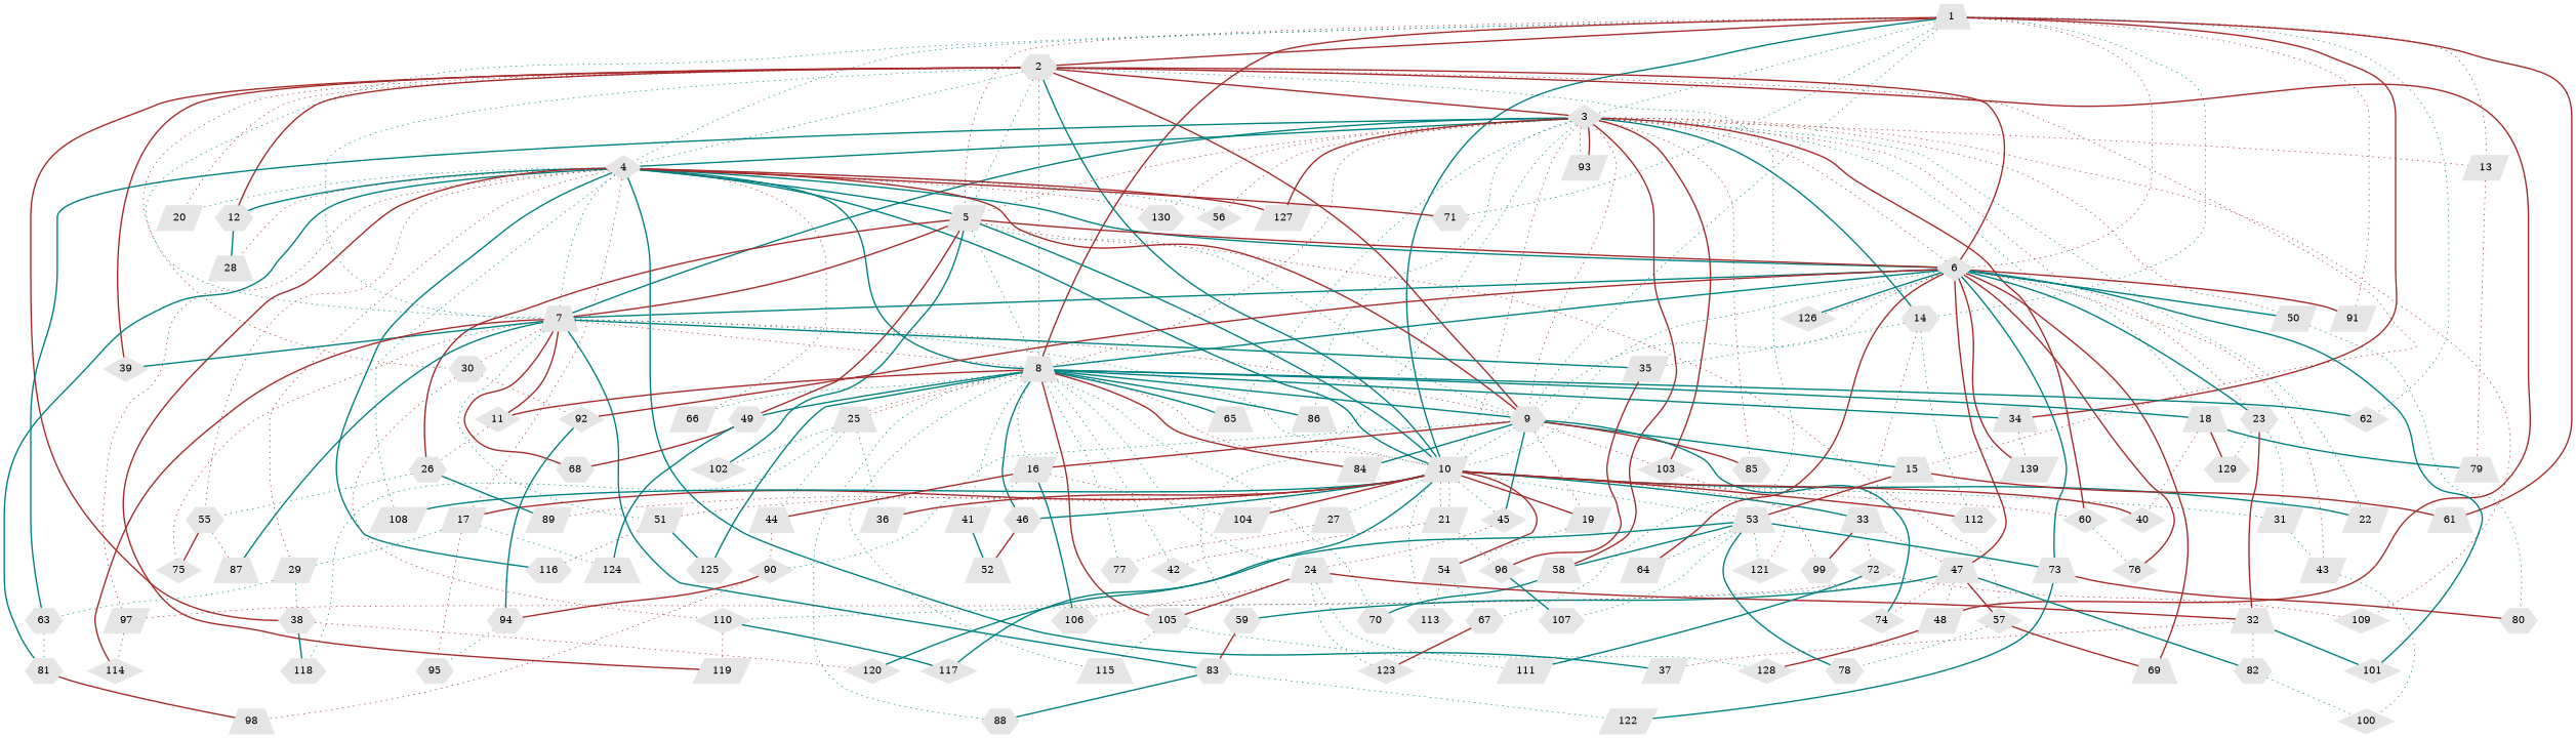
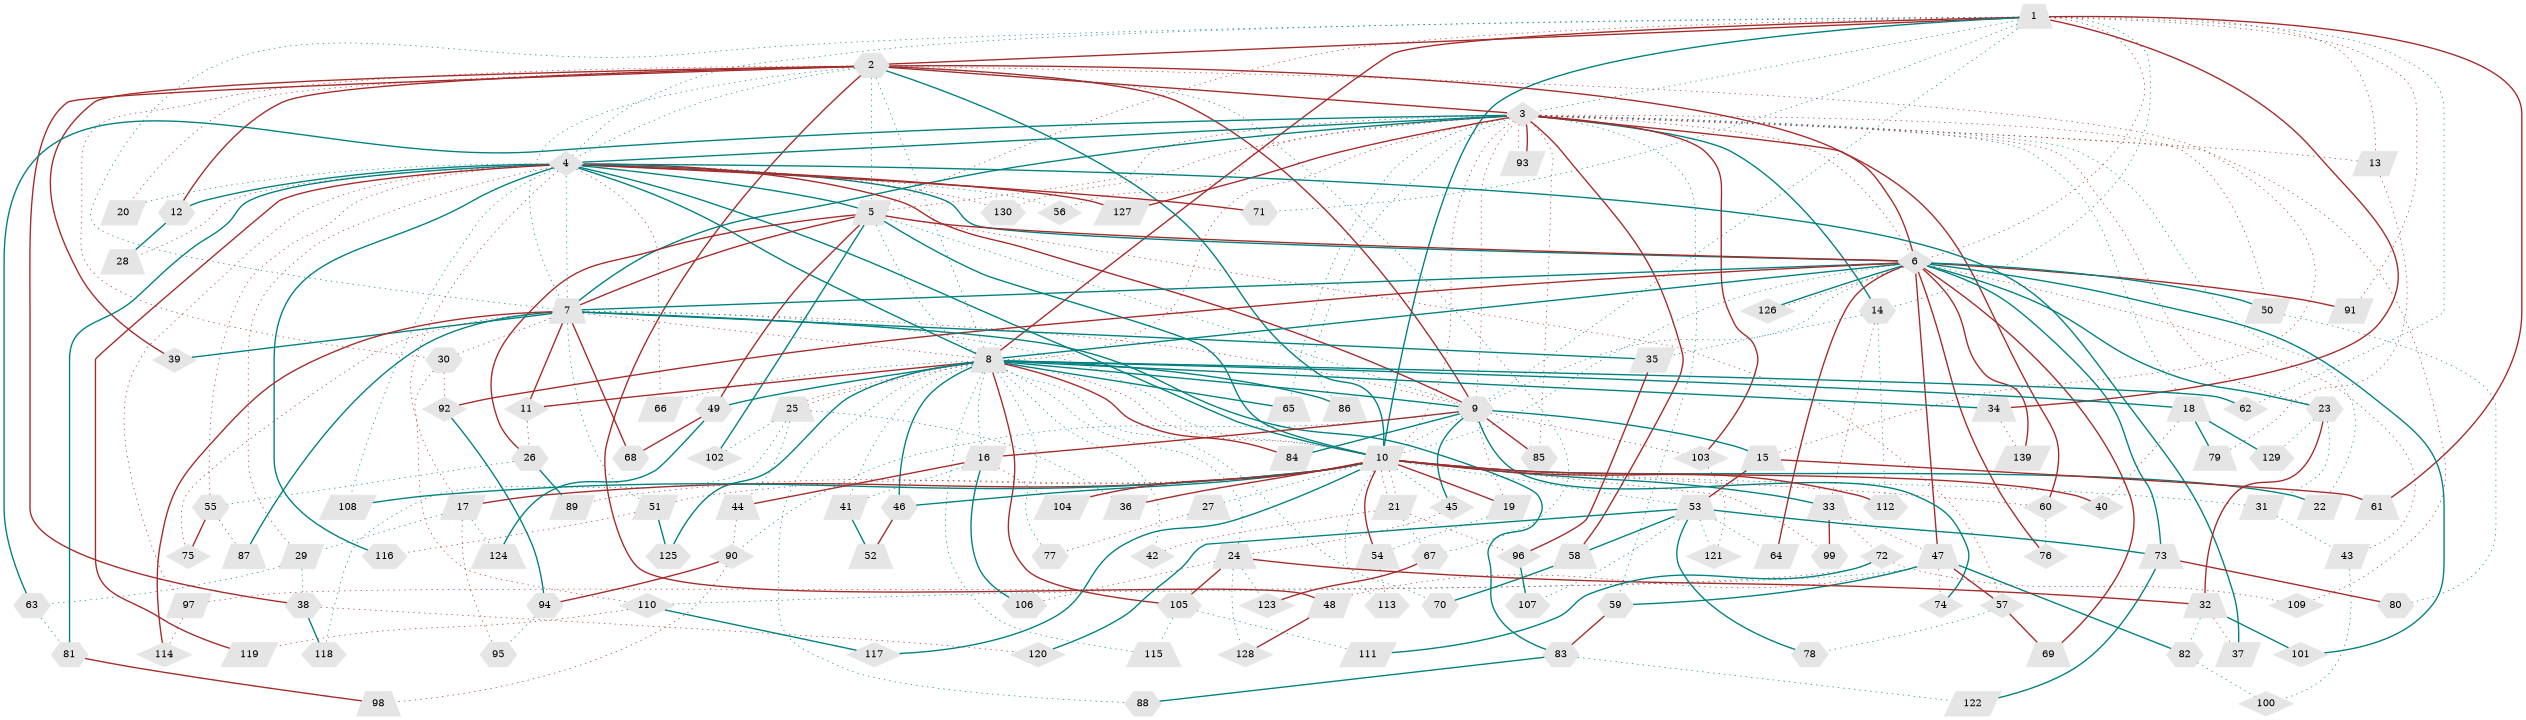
  graph {
    node [color=gray90 shape=hexagon style=filled]
    edge [color=teal style=dotted]
    1 [shape=trapezium]
    2
    3 [shape=diamond]
    4 [shape=diamond]
    5 [shape=parallelogram]
    6 [shape=diamond]
    7 [shape=trapezium]
    8 [shape=trapezium]
    9
    10 [shape=parallelogram]
    13 [shape=parallelogram]
    14
    34 [shape=trapezium]
    61 [shape=trapezium]
    62 [shape=diamond]
    71
    91 [shape=parallelogram]
    12
    15 [shape=trapezium]
    20 [shape=parallelogram]
    30
    38
    39 [shape=diamond]
    48 [shape=parallelogram]
    67
    18 [shape=trapezium]
    22 [shape=parallelogram]
    23
    50 [shape=parallelogram]
    56 [shape=diamond]
    58 [shape=trapezium]
    59
    60 [shape=diamond]
    63
    65 [shape=trapezium]
    85
    86 [shape=trapezium]
    93 [shape=parallelogram]
    103 [shape=diamond]
    109 [shape=diamond]
    127 [shape=parallelogram]
    130
    17 [shape=parallelogram]
    28 [shape=trapezium]
    29 [shape=parallelogram]
    37 [shape=parallelogram]
    55
    66 [shape=parallelogram]
    81
    97 [shape=parallelogram]
    108 [shape=parallelogram]
    116
    119 [shape=parallelogram]
    26
    49
    57 [shape=diamond]
    102 [shape=diamond]
    43 [shape=parallelogram]
    47 [shape=trapezium]
    64 [shape=parallelogram]
    69 [shape=trapezium]
    73 [shape=trapezium]
    76 [shape=diamond]
    92 [shape=diamond]
    101 [shape=diamond]
    126 [shape=diamond]
    n67 [label=139 shape=parallelogram]
    11 [shape=diamond]
    35 [shape=parallelogram]
    51 [shape=parallelogram]
    68
    75 [shape=diamond]
    83
    87 [shape=trapezium]
    114 [shape=diamond]
    16 [shape=parallelogram]
    24 [shape=trapezium]
    25 [shape=trapezium]
    41 [shape=parallelogram]
    42 [shape=diamond]
    46
    70
    77
    84 [shape=parallelogram]
    88
    105
    115 [shape=trapezium]
    125
    19 [shape=parallelogram]
    45 [shape=diamond]
    74 [shape=diamond]
    90 [shape=diamond]
    27 [shape=trapezium]
    21 [shape=parallelogram]
    31 [shape=parallelogram]
    33 [shape=trapezium]
    36 [shape=parallelogram]
    40 [shape=diamond]
    53 [shape=trapezium]
    54 [shape=trapezium]
    89 [shape=parallelogram]
    99
    104 [shape=parallelogram]
    112
    113
    117 [shape=diamond]
    79 [shape=trapezium]
    110 [shape=diamond]
    118
    120 [shape=diamond]
    128 [shape=diamond]
    123 [shape=diamond]
    72 [shape=diamond]
    111 [shape=parallelogram]
    129
    32 [shape=trapezium]
    80
    121 [shape=diamond]
    95
    124 [shape=trapezium]
    98 [shape=trapezium]
    78
    100 [shape=diamond]
    82
    122 [shape=parallelogram]
    94
    96 [shape=diamond]
    44 [shape=trapezium]
    106
    52 [shape=trapezium]
    107
    1 -- 2 [color=brown style=bold]
    1 -- 3
    1 -- 4
    1 -- 5 [color=brown]
    1 -- 6 [color=brown]
    1 -- 7
    1 -- 8 [color=brown style=bold]
    1 -- 9
    1 -- 10 [style=bold]
    1 -- 13 [color=brown]
    1 -- 14
    1 -- 34 [color=brown style=bold]
    1 -- 61 [color=brown style=bold]
    1 -- 62
    1 -- 71
    1 -- 91 [color=brown]
    2 -- 3 [color=brown style=bold]
    2 -- 4
    2 -- 5
    2 -- 6 [color=brown style=bold]
    2 -- 7
    2 -- 8
    2 -- 9 [color=brown style=bold]
    2 -- 10 [style=bold]
    2 -- 12 [color=brown style=bold]
    2 -- 15 [color=brown]
    2 -- 20 [color=brown]
    2 -- 30 [color=brown]
    2 -- 38 [color=brown style=bold]
    2 -- 39 [color=brown style=bold]
    2 -- 48 [color=brown style=bold]
    2 -- 67
    3 -- 4 [style=bold]
    3 -- 5 [color=brown]
    3 -- 6 [color=brown]
    3 -- 7 [style=bold]
    3 -- 8 [color=brown]
    3 -- 9 [color=brown]
    3 -- 10 [color=brown]
    3 -- 13 [color=brown]
    3 -- 14 [style=bold]
    3 -- 18
    3 -- 22
    3 -- 23 [color=brown]
    3 -- 50 [color=brown]
    3 -- 56 [color=brown]
    3 -- 58 [color=brown style=bold]
    3 -- 59
    3 -- 60 [color=brown style=bold]
    3 -- 63 [style=bold]
    3 -- 65
    3 -- 85 [color=brown]
    3 -- 86
    3 -- 93 [color=brown]
    3 -- 93 [color=brown style=bold]
    3 -- 103 [color=brown style=bold]
    3 -- 109 [color=brown]
    3 -- 127 [color=brown style=bold]
    3 -- 130 [color=brown]
    4 -- 5 [style=bold]
    4 -- 6 [style=bold]
    4 -- 7
    4 -- 8 [style=bold]
    4 -- 9 [color=brown style=bold]
    4 -- 10 [style=bold]
    4 -- 71 [color=brown style=bold]
    4 -- 12 [style=bold]
    4 -- 20
    4 -- 56
    4 -- 127 [color=brown style=bold]
    4 -- 130 [color=brown]
    4 -- 17 [color=brown]
    4 -- 28 [color=brown]
    4 -- 29 [color=brown]
    4 -- 37 [style=bold]
    4 -- 55 [color=brown]
    4 -- 66 [color=brown]
    4 -- 81 [style=bold]
    4 -- 97 [color=brown]
    4 -- 108
    4 -- 116 [style=bold]
    4 -- 119 [color=brown style=bold]
    5 -- 6 [color=brown style=bold]
    5 -- 7 [color=brown style=bold]
    5 -- 8
    5 -- 9
    5 -- 10 [style=bold]
    5 -- 26 [color=brown style=bold]
    5 -- 49 [color=brown style=bold]
    5 -- 57 [color=brown]
    5 -- 102 [style=bold]
    6 -- 7 [style=bold]
    6 -- 8 [style=bold]
    6 -- 9
    6 -- 10
    6 -- 91 [color=brown style=bold]
    6 -- 23 [style=bold]
    6 -- 50 [style=bold]
    6 -- 43 [color=brown]
    6 -- 47 [color=brown style=bold]
    6 -- 64 [color=brown style=bold]
    6 -- 69 [color=brown style=bold]
    6 -- 73 [style=bold]
    6 -- 76 [color=brown style=bold]
    6 -- 92 [color=brown style=bold]
    6 -- 101 [style=bold]
    6 -- 126 [style=bold]
    6 -- 126 [color=brown]
    6 -- n67 [color=brown style=bold]
    7 -- 8 [color=brown]
    7 -- 9 [color=brown]
    7 -- 10
    7 -- 30 [color=brown]
    7 -- 39 [style=bold]
    7 -- 11 [color=brown style=bold]
    7 -- 35 [style=bold]
    7 -- 51
    7 -- 68 [color=brown style=bold]
    7 -- 75 [color=brown]
    7 -- 83 [style=bold]
    7 -- 87 [style=bold]
    7 -- 114 [color=brown style=bold]
    8 -- 9 [style=bold]
    8 -- 10 [color=brown]
    8 -- 34 [style=bold]
    8 -- 62 [style=bold]
    8 -- 18 [style=bold]
    8 -- 65 [style=bold]
    8 -- 86 [style=bold]
    8 -- 66
    8 -- 49 [style=bold]
    8 -- 11 [color=brown style=bold]
    8 -- 16
    8 -- 24
    8 -- 25 [color=brown]
    8 -- 25 [color=brown]
    8 -- 41
    8 -- 42
    8 -- 46 [style=bold]
    8 -- 70
    8 -- 77
    8 -- 84 [color=brown style=bold]
    8 -- 88
    8 -- 105 [color=brown style=bold]
    8 -- 115
    8 -- 125 [style=bold]
    9 -- 10
    9 -- 15 [style=bold]
    9 -- 85 [color=brown style=bold]
    9 -- 103 [color=brown]
    9 -- 16 [color=brown style=bold]
    9 -- 84 [style=bold]
    9 -- 19 [color=brown]
    9 -- 45 [style=bold]
    9 -- 74 [style=bold]
    9 -- 90
    10 -- 22 [style=bold]
    10 -- 60 [color=brown]
    10 -- 17 [color=brown style=bold]
    10 -- 108 [style=bold]
    10 -- 51 [color=brown]
    10 -- 46 [style=bold]
    10 -- 19 [color=brown style=bold]
    10 -- 45
    10 -- 27
    10 -- 21 [color=brown]
    10 -- 21 [color=brown]
    10 -- 31
    10 -- 33 [style=bold]
    10 -- 36 [color=brown style=bold]
    10 -- 40 [color=brown style=bold]
    10 -- 53
    10 -- 54 [color=brown style=bold]
    10 -- 89 [color=brown]
    10 -- 99 [color=brown]
    10 -- 104 [color=brown style=bold]
    10 -- 112 [color=brown style=bold]
    10 -- 113
    10 -- 117 [style=bold]
    13 -- 79 [color=brown]
    14 -- 35
    14 -- 33 [color=brown]
    14 -- 112
    34 -- n67 [color=brown]
    12 -- 28 [style=bold]
    15 -- 61 [color=brown style=bold]
    15 -- 53 [color=brown style=bold]
    30 -- 92 [color=brown]
    30 -- 110 [color=brown]
    38 -- 118 [style=bold]
    38 -- 120 [color=brown]
    48 -- 128 [color=brown style=bold]
    67 -- 123 [color=brown style=bold]
    18 -- 40 [color=brown]
    18 -- 79 [style=bold]
-   18 -- 129 [color=brown style=bold]
+   18 -- 129 [style=bold]
    23 -- 31
    23 -- 129
    23 -- 32 [color=brown style=bold]
    50 -- 80
    58 -- 70 [style=bold]
    59 -- 83 [color=brown style=bold]
    60 -- 76
    63 -- 81
    103 -- 121 [color=brown]
    17 -- 29
    17 -- 95 [color=brown]
    17 -- 124
    29 -- 38
    29 -- 63
    55 -- 75 [color=brown style=bold]
    55 -- 87 [color=brown]
    81 -- 98 [color=brown style=bold]
    97 -- 114 [color=brown]
    26 -- 55
    26 -- 89 [style=bold]
    49 -- 68 [color=brown style=bold]
    49 -- 124 [style=bold]
    57 -- 69 [color=brown style=bold]
    57 -- 78
    43 -- 100
    47 -- 48 [color=brown]
    47 -- 59 [style=bold]
    47 -- 57 [color=brown style=bold]
    47 -- 74 [color=brown]
    47 -- 110
    47 -- 82 [style=bold]
    73 -- 80 [color=brown style=bold]
    73 -- 122 [style=bold]
    92 -- 94 [style=bold]
    11 -- 26 [color=brown]
    35 -- 96 [color=brown style=bold]
    51 -- 116 [color=brown]
    51 -- 125 [style=bold]
    83 -- 88 [style=bold]
    83 -- 122
    16 -- 41
    16 -- 104 [color=brown]
    16 -- 44 [color=brown style=bold]
    16 -- 106 [style=bold]
    24 -- 105 [color=brown style=bold]
    24 -- 128
    24 -- 123
    24 -- 32 [color=brown style=bold]
    24 -- 106 [color=brown]
    25 -- 102
    25 -- 36
    25 -- 118
    25 -- 44
    41 -- 52 [style=bold]
    46 -- 52 [color=brown style=bold]
    105 -- 115
    105 -- 111
    19 -- 54
    45 -- 24 [color=brown]
    90 -- 98 [color=brown]
    90 -- 94 [color=brown style=bold]
    27 -- 77 [color=brown]
    21 -- 42 [color=brown]
    21 -- 96 [color=brown]
    31 -- 43
    33 -- 47 [color=brown]
    33 -- 99 [color=brown style=bold]
    33 -- 72 [color=brown]
    53 -- 58 [style=bold]
    53 -- 64
    53 -- 73 [style=bold]
    53 -- 120 [style=bold]
    53 -- 121
    53 -- 78 [style=bold]
    53 -- 107
-   54 -- 67
+   21 -- 67
    54 -- 113 [color=brown]
    110 -- 119 [color=brown]
    110 -- 117 [style=bold]
    72 -- 109 [color=brown]
    72 -- 97 [color=brown]
    72 -- 111 [style=bold]
    32 -- 37 [color=brown]
    32 -- 101 [style=bold]
    32 -- 82
    82 -- 100
    94 -- 95
    96 -- 107 [style=bold]
    44 -- 90 [color=brown]
  }
